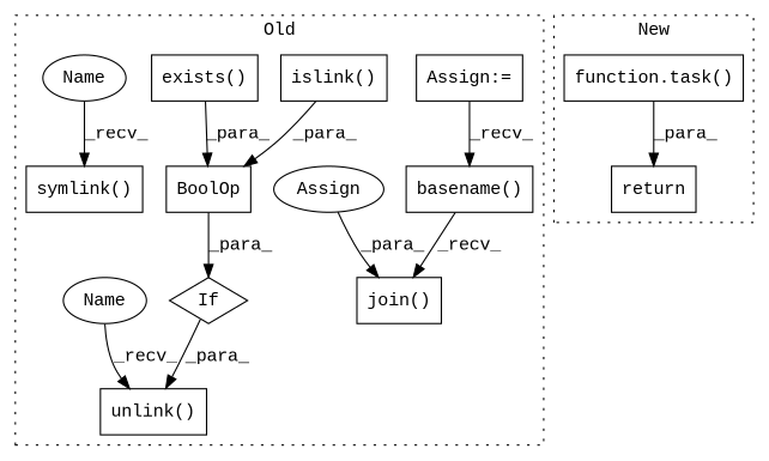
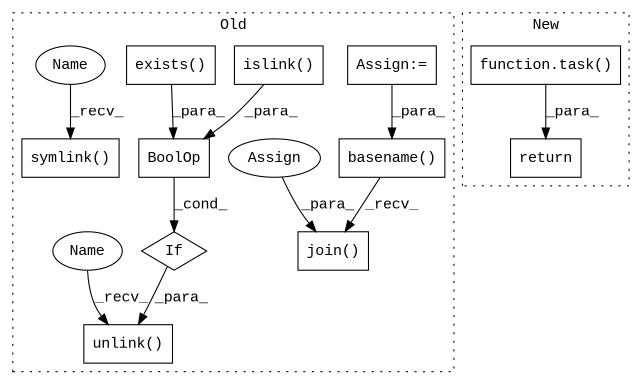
  digraph {
    fontname="Liberation Mono"
    node [a=75 fontname="Liberation Mono" l=3 shape=box]
    edge [fontname="Liberation Mono"]
    n1 [l="17,1" label="basename()" s="2914,2941"]
    n2 [l="13,1" label="join()" s="2901,2954"]
    n3 [a=66 l=10 label=Assign s=2944 shape=ellipse]
    n4 [l="24,68" label="symlink()" s="2877,2985"]
    n5 [l="10,1" label="unlink()" s="2841,2867"]
    n6 [a=96 label=If s=2756 shape=diamond]
    n7 [a=72 l=68 label=BoolOp s=2759]
    n8 [l="15,1" label="exists()" s="2759,2790"]
    n9 [l="15,1" label="islink()" s="2795,2826"]
    n10 [a=68 label="Assign:=" s=2387]
    n11 [a=87 l=2 label=Name s=2877 shape=ellipse]
    n12 [a=87 l=2 label=Name s=2841 shape=ellipse]
    n13 [l=71 label="function.task()" s=2834]
    n14 [a=93 l=7 label=return s=2827]
    subgraph cluster_1 {
      label=Old
      style=dotted
      n1
      n2
      n3
      n4
      n5
      n6
      n7
      n8
      n9
      n10
      n11
      n12
    }
    subgraph cluster_2 {
      label=New
      style=dotted
      n13
      n14
    }
    n1 -> n2 [label=_recv_]
    n3 -> n2 [label=_para_]
    n6 -> n5 [label=_para_]
-   n7 -> n6 [label=_para_]
+   n7 -> n6 [label=_cond_]
    n8 -> n7 [label=_para_]
    n9 -> n7 [label=_para_]
-   n10 -> n1 [label=_recv_]
+   n10 -> n1 [label=_para_]
    n11 -> n4 [label=_recv_]
    n12 -> n5 [label=_recv_]
    n13 -> n14 [label=_para_]
  }
